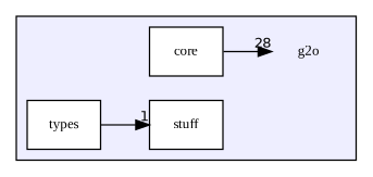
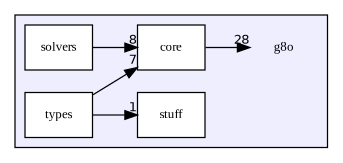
  digraph {
    compound=true
    fontname="Liberation Serif"
    rankdir=LR
    node [fontname="Liberation Serif" fontsize=10 shape=box color=black fillcolor=white style=filled]
    edge [fontname="Liberation Serif" labeldistance=1.5 labelfontname=Helvetica labelfontsize=10]
-   n1 [label=g2o shape=plaintext color="" fillcolor="" style=""]
+   n1 [label=g8o shape=plaintext color="" fillcolor="" style=""]
    n2 [label=core]
+   n3 [label=solvers]
    n4 [label=stuff]
    n5 [label=types]
    subgraph cluster_1 {
      bgcolor="#eeeeff"
      pencolor=black
      n1
      n2
+     n3
      n4
      n5
    }
    n2 -> n1 [headlabel=28]
+   n3 -> n2 [headlabel=8]
+   n5 -> n2 [headlabel=7]
    n5 -> n4 [headlabel=1]
  }
